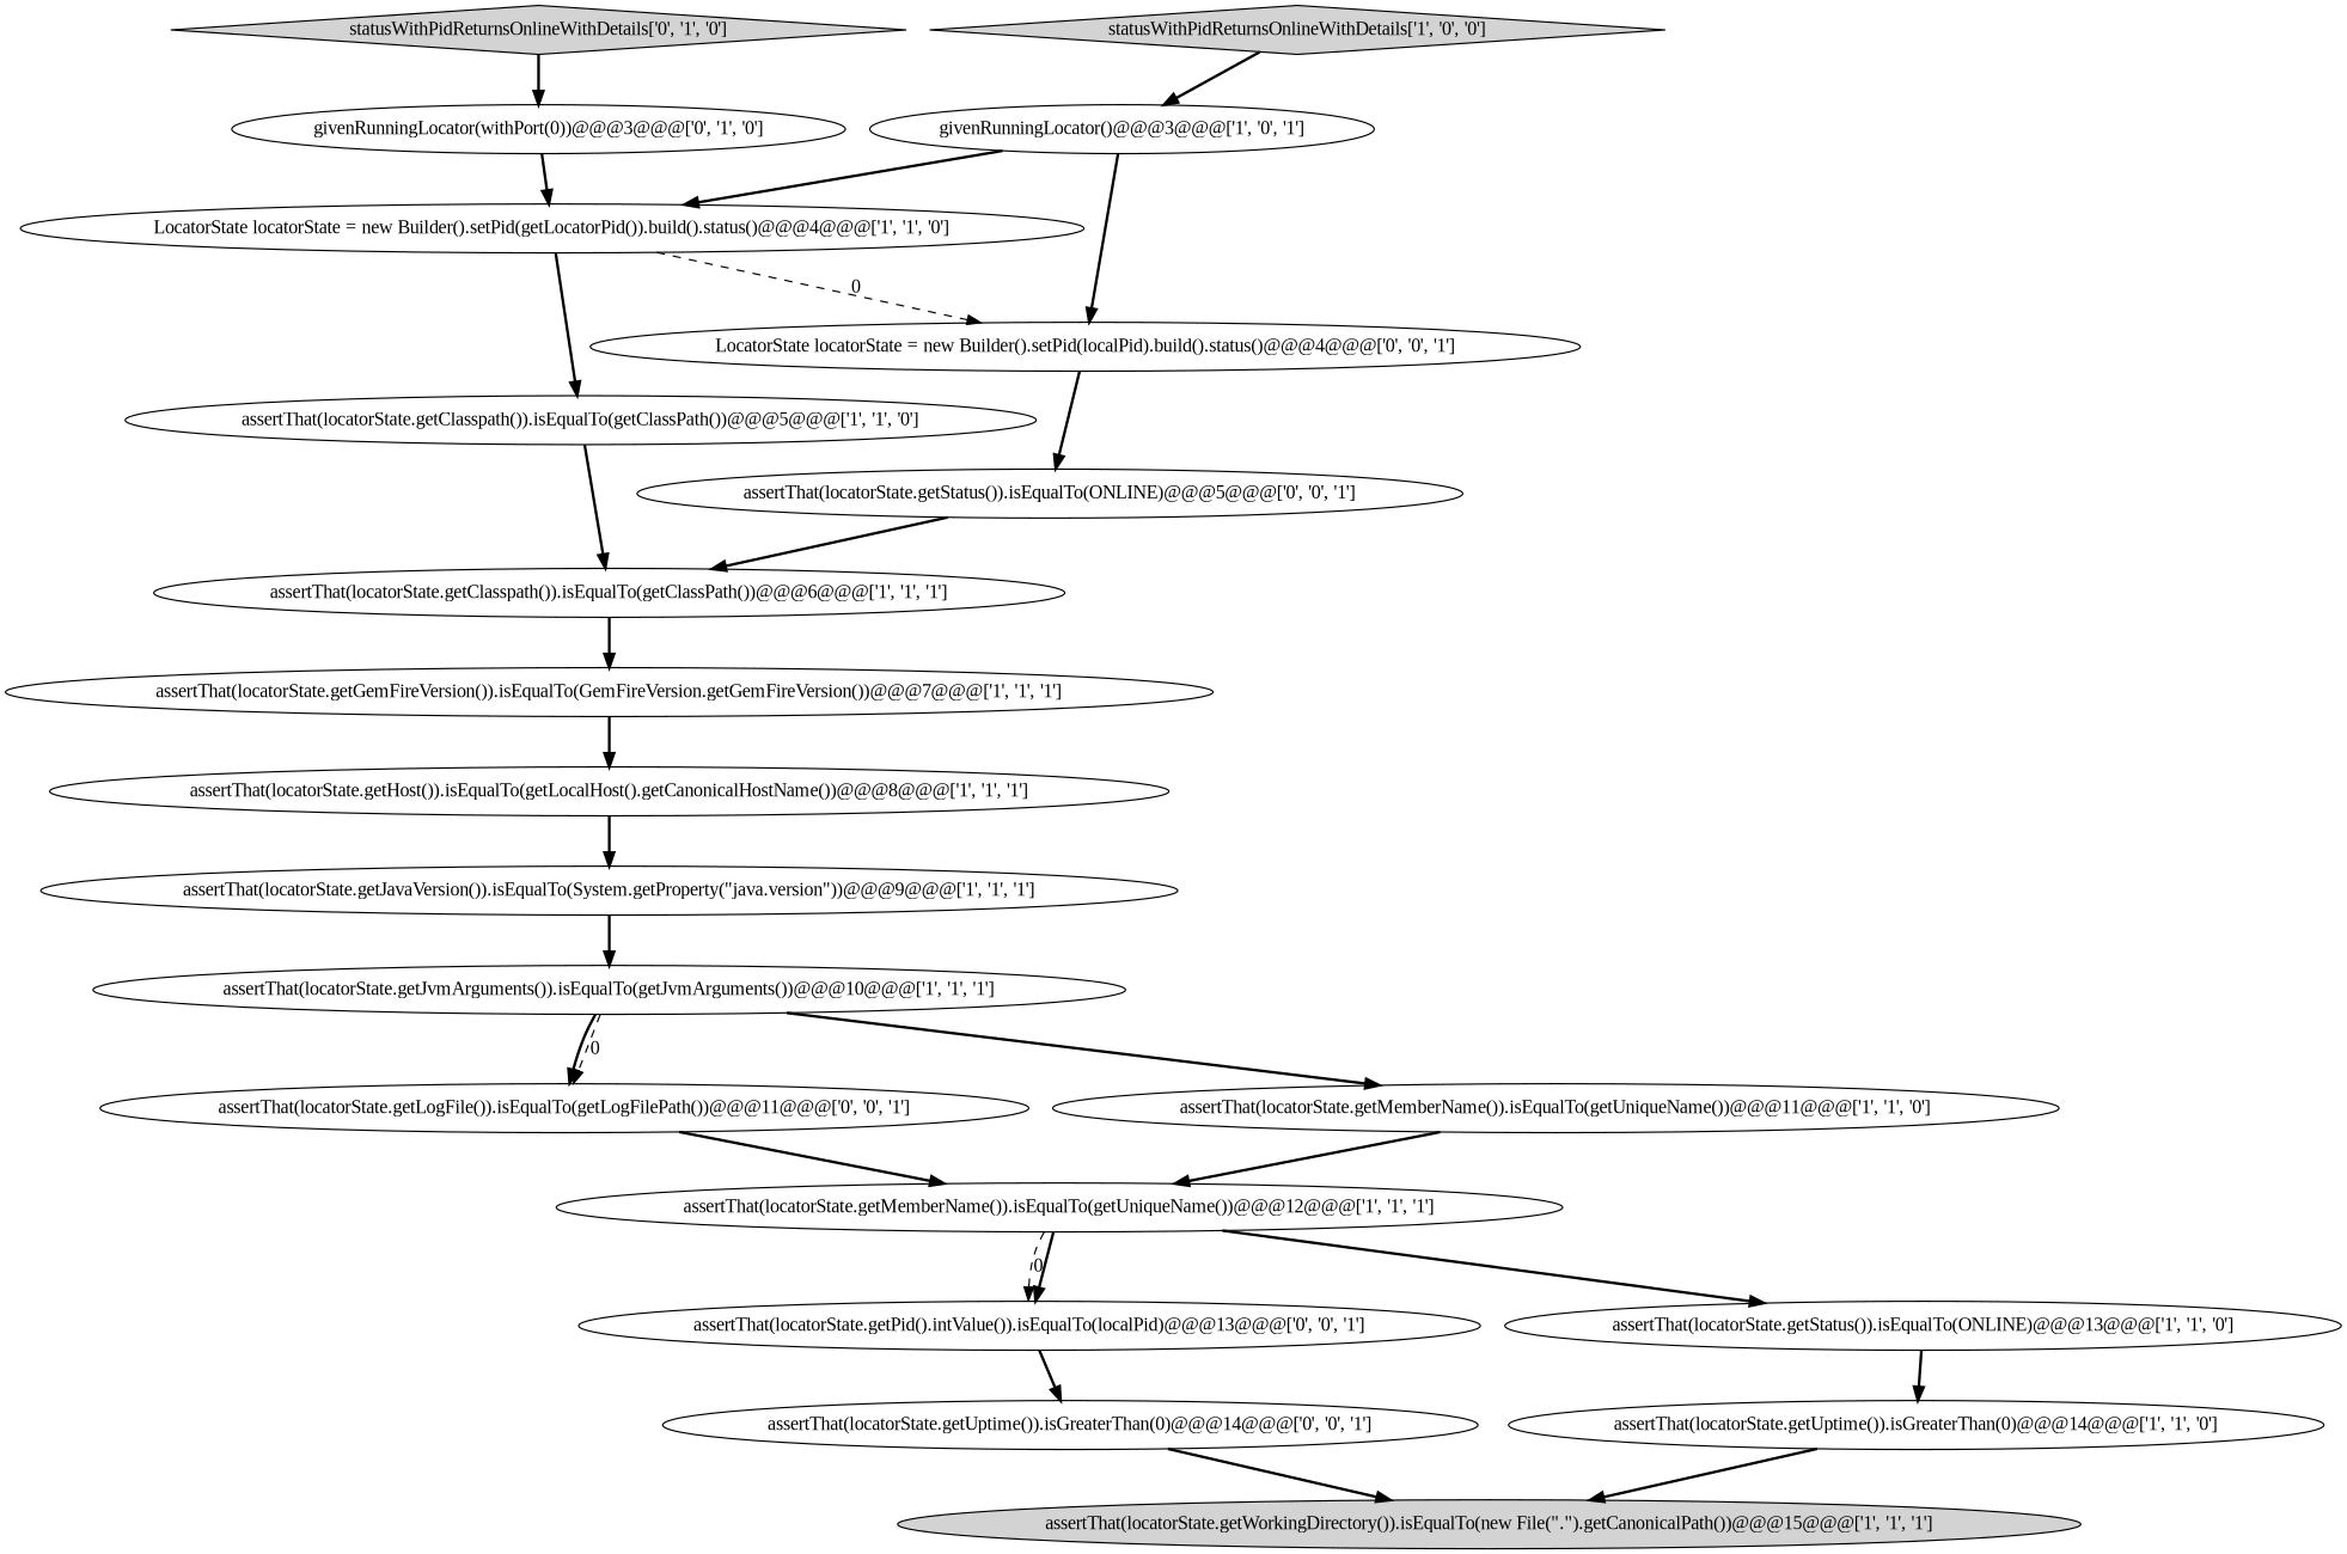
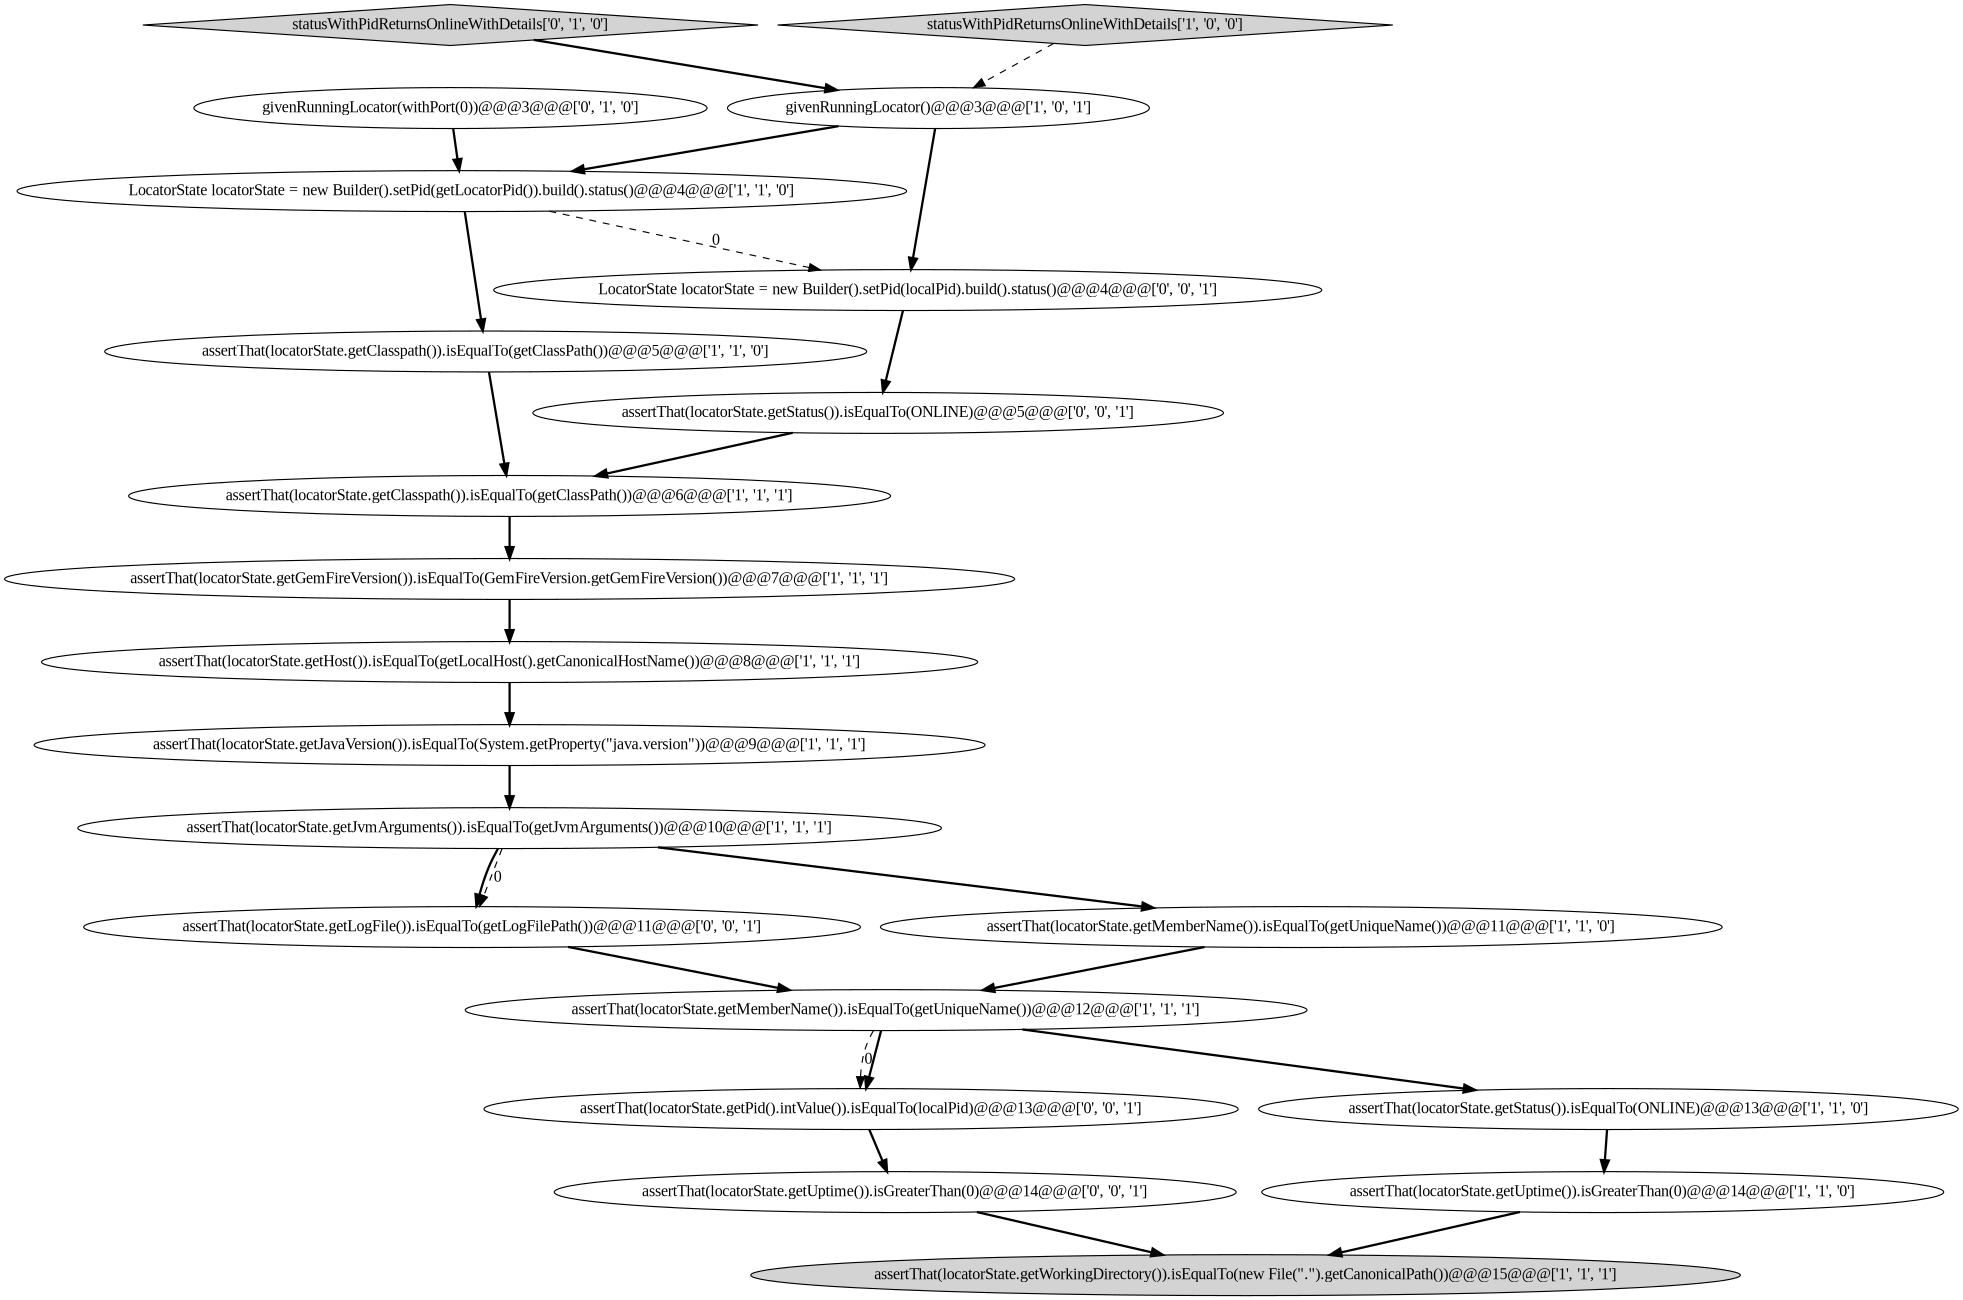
  digraph {
    fontname="Liberation Serif"
    node [fillcolor=white fontname="Liberation Serif" shape=ellipse style=filled]
    edge [fontname="Liberation Serif" style=bold]
    n1 [label="assertThat(locatorState.getPid().intValue()).isEqualTo(localPid)@@@13@@@['0', '0', '1']"]
    n2 [label="assertThat(locatorState.getUptime()).isGreaterThan(0)@@@14@@@['0', '0', '1']"]
    n3 [fillcolor=lightgray label="assertThat(locatorState.getWorkingDirectory()).isEqualTo(new File(\".\").getCanonicalPath())@@@15@@@['1', '1', '1']"]
    n4 [label="givenRunningLocator(withPort(0))@@@3@@@['0', '1', '0']"]
    n5 [label="LocatorState locatorState = new Builder().setPid(getLocatorPid()).build().status()@@@4@@@['1', '1', '0']"]
    n6 [label="assertThat(locatorState.getClasspath()).isEqualTo(getClassPath())@@@5@@@['1', '1', '0']"]
    n7 [label="LocatorState locatorState = new Builder().setPid(localPid).build().status()@@@4@@@['0', '0', '1']"]
    n8 [label="assertThat(locatorState.getClasspath()).isEqualTo(getClassPath())@@@6@@@['1', '1', '1']"]
    n9 [label="assertThat(locatorState.getGemFireVersion()).isEqualTo(GemFireVersion.getGemFireVersion())@@@7@@@['1', '1', '1']"]
    n10 [label="assertThat(locatorState.getHost()).isEqualTo(getLocalHost().getCanonicalHostName())@@@8@@@['1', '1', '1']"]
    n11 [fillcolor=lightgray label="statusWithPidReturnsOnlineWithDetails['0', '1', '0']" shape=diamond]
    n12 [label="givenRunningLocator()@@@3@@@['1', '0', '1']"]
    n13 [label="assertThat(locatorState.getJavaVersion()).isEqualTo(System.getProperty(\"java.version\"))@@@9@@@['1', '1', '1']"]
    n14 [label="assertThat(locatorState.getStatus()).isEqualTo(ONLINE)@@@5@@@['0', '0', '1']"]
    n15 [label="assertThat(locatorState.getStatus()).isEqualTo(ONLINE)@@@13@@@['1', '1', '0']"]
    n16 [label="assertThat(locatorState.getUptime()).isGreaterThan(0)@@@14@@@['1', '1', '0']"]
    n17 [label="assertThat(locatorState.getLogFile()).isEqualTo(getLogFilePath())@@@11@@@['0', '0', '1']"]
    n18 [label="assertThat(locatorState.getMemberName()).isEqualTo(getUniqueName())@@@12@@@['1', '1', '1']"]
    n19 [label="assertThat(locatorState.getJvmArguments()).isEqualTo(getJvmArguments())@@@10@@@['1', '1', '1']"]
    n20 [label="assertThat(locatorState.getMemberName()).isEqualTo(getUniqueName())@@@11@@@['1', '1', '0']"]
    n21 [fillcolor=lightgray label="statusWithPidReturnsOnlineWithDetails['1', '0', '0']" shape=diamond]
    n1 -> n2
    n2 -> n3
    n4 -> n5
    n5 -> n6
    n5 -> n7 [label=0 style=dashed]
    n6 -> n8
    n7 -> n14
    n8 -> n9
    n9 -> n10
    n10 -> n13
-   n11 -> n4
+   n11 -> n12
    n12 -> n5
    n12 -> n7
    n13 -> n19
    n14 -> n8
    n15 -> n16
    n16 -> n3
    n17 -> n18
    n18 -> n1 [label=0 style=dashed]
    n18 -> n1
    n18 -> n15
    n19 -> n17
    n19 -> n17 [label=0 style=dashed]
    n19 -> n20
    n20 -> n18
-   n21 -> n12
+   n21 -> n12 [style=dashed]
  }
